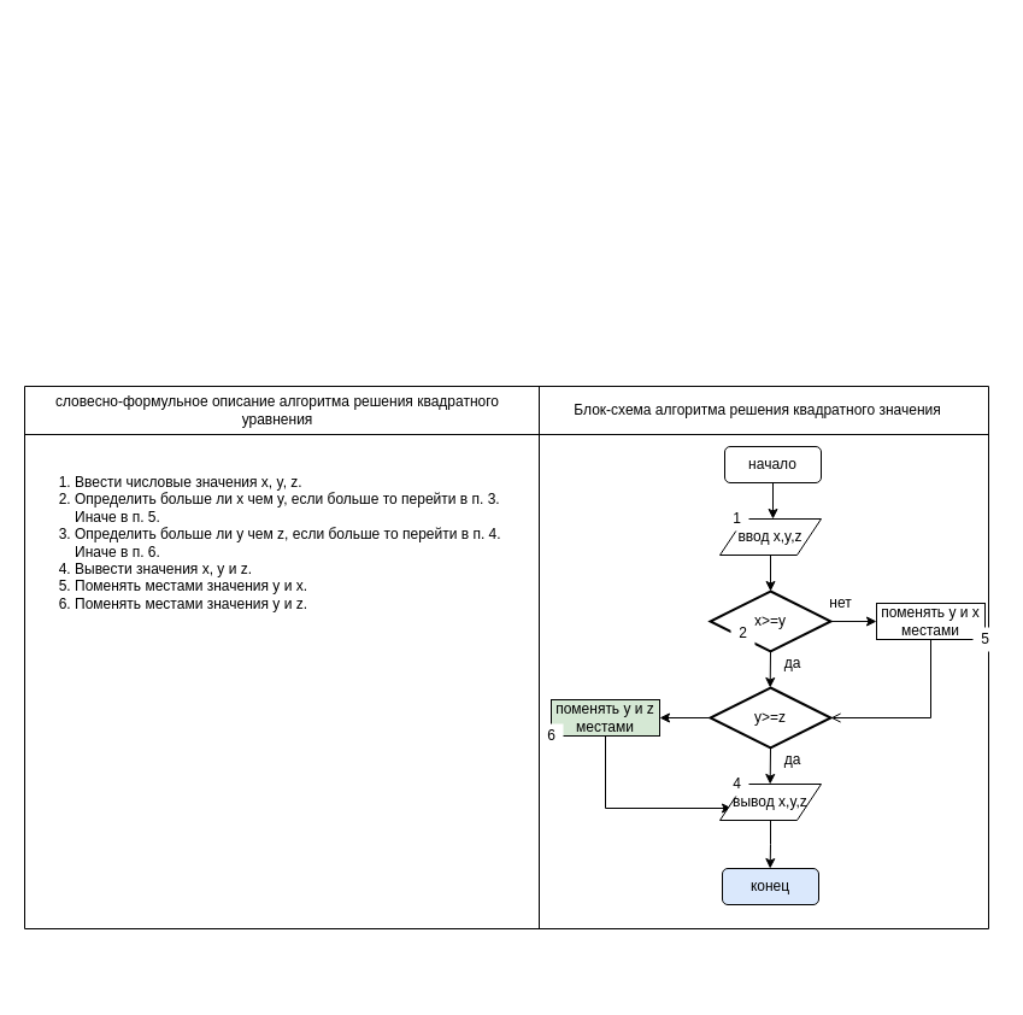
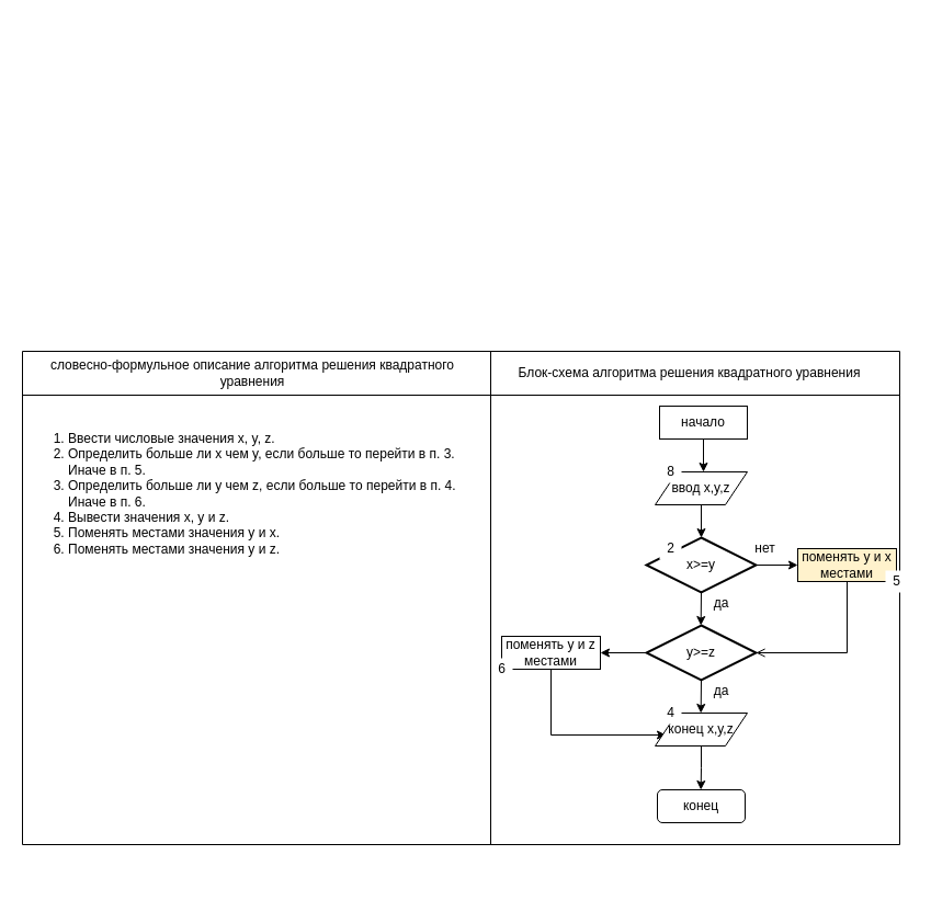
  <mxCell id="0" />
  <mxCell id="1" parent="0" />
  <mxCell id="2" value="" style="verticalLabelPosition=bottom;verticalAlign=top;html=1;shape=mxgraph.basic.rect;fillColor2=none;strokeWidth=1;size=20;indent=5;fillColor=#FFFFFF;" vertex="1" parent="1"><mxGeometry x="20" width="800" height="450" as="geometry" y="320" /></mxCell>
  <mxCell id="3" style="edgeStyle=orthogonalEdgeStyle;rounded=0;orthogonalLoop=1;jettySize=auto;html=1;exitX=0.5;exitY=1;exitDx=0;exitDy=0;" edge="1" parent="1" source="4"><mxGeometry relative="1" as="geometry"><mxPoint x="641" y="430" as="targetPoint" /></mxGeometry></mxCell>
- <mxCell id="4" value="начало" style="rounded=1;whiteSpace=wrap;html=1;" vertex="1" parent="1"><mxGeometry x="601" y="370" width="80" height="30" as="geometry" /></mxCell>
+ <mxCell id="4" value="начало" style="whiteSpace=wrap;html=1;rounded=0;" vertex="1" parent="1"><mxGeometry x="601" y="370" width="80" height="30" as="geometry" /></mxCell>
  <mxCell id="5" style="edgeStyle=orthogonalEdgeStyle;rounded=0;orthogonalLoop=1;jettySize=auto;html=1;exitX=0.5;exitY=1;exitDx=0;exitDy=0;" edge="1" parent="1" source="6"><mxGeometry relative="1" as="geometry"><mxPoint x="639" y="490" as="targetPoint" /></mxGeometry></mxCell>
  <mxCell id="6" value="ввод x,y,z" style="shape=parallelogram;perimeter=parallelogramPerimeter;whiteSpace=wrap;html=1;fixedSize=1;" vertex="1" parent="1"><mxGeometry x="597" y="430" width="84" height="30" as="geometry" /></mxCell>
  <mxCell id="7" style="edgeStyle=orthogonalEdgeStyle;rounded=0;orthogonalLoop=1;jettySize=auto;html=1;exitX=0.5;exitY=1;exitDx=0;exitDy=0;exitPerimeter=0;" edge="1" parent="1" source="9"><mxGeometry relative="1" as="geometry"><mxPoint x="638.667" y="570" as="targetPoint" /></mxGeometry></mxCell>
  <mxCell id="8" style="edgeStyle=orthogonalEdgeStyle;rounded=0;orthogonalLoop=1;jettySize=auto;html=1;exitX=1;exitY=0.5;exitDx=0;exitDy=0;exitPerimeter=0;" edge="1" parent="1" source="9"><mxGeometry relative="1" as="geometry"><mxPoint x="727" y="515" as="targetPoint" /></mxGeometry></mxCell>
  <mxCell id="9" value="x&amp;gt;=y" style="strokeWidth=2;html=1;shape=mxgraph.flowchart.decision;whiteSpace=wrap;fontFamily=Helvetica;" vertex="1" parent="1"><mxGeometry x="589" y="490" width="100" height="50" as="geometry" /></mxCell>
  <mxCell id="10" value="да" style="text;html=1;align=center;verticalAlign=middle;resizable=0;points=[];autosize=1;strokeColor=none;fillColor=none;" vertex="1" parent="1"><mxGeometry x="642" y="540" width="30" height="20" as="geometry" /></mxCell>
  <mxCell id="11" value="нет" style="text;html=1;align=center;verticalAlign=middle;resizable=0;points=[];autosize=1;strokeColor=none;fillColor=none;" vertex="1" parent="1"><mxGeometry x="682" y="490" width="30" height="20" as="geometry" /></mxCell>
  <mxCell id="12" style="edgeStyle=orthogonalEdgeStyle;rounded=0;orthogonalLoop=1;jettySize=auto;html=1;exitX=0.5;exitY=1;exitDx=0;exitDy=0;entryX=1;entryY=0.5;entryDx=0;entryDy=0;entryPerimeter=0;endArrow=open;" edge="1" parent="1" source="13" target="16"><mxGeometry relative="1" as="geometry" /></mxCell>
- <mxCell id="13" value="&lt;div&gt;поменять y и x&lt;/div&gt;&lt;div&gt;местами&lt;br&gt;&lt;/div&gt;" style="rounded=0;whiteSpace=wrap;html=1;" vertex="1" parent="1"><mxGeometry x="727" y="500" width="90" height="30" as="geometry" /></mxCell>
+ <mxCell id="13" value="&lt;div&gt;поменять y и x&lt;/div&gt;&lt;div&gt;местами&lt;br&gt;&lt;/div&gt;" style="rounded=0;whiteSpace=wrap;html=1;fillColor=#fff2cc;" vertex="1" parent="1"><mxGeometry x="727" y="500" width="90" height="30" as="geometry" /></mxCell>
  <mxCell id="14" style="edgeStyle=orthogonalEdgeStyle;rounded=0;orthogonalLoop=1;jettySize=auto;html=1;exitX=0.5;exitY=1;exitDx=0;exitDy=0;exitPerimeter=0;" edge="1" parent="1" source="16"><mxGeometry relative="1" as="geometry"><mxPoint x="638.667" y="650" as="targetPoint" /></mxGeometry></mxCell>
  <mxCell id="15" style="edgeStyle=orthogonalEdgeStyle;rounded=0;orthogonalLoop=1;jettySize=auto;html=1;exitX=0;exitY=0.5;exitDx=0;exitDy=0;exitPerimeter=0;" edge="1" parent="1" source="16"><mxGeometry relative="1" as="geometry"><mxPoint x="547" y="595" as="targetPoint" /></mxGeometry></mxCell>
  <mxCell id="16" value="y&amp;gt;=z" style="strokeWidth=2;html=1;shape=mxgraph.flowchart.decision;whiteSpace=wrap;fontFamily=Helvetica;" vertex="1" parent="1"><mxGeometry x="589" y="570" width="100" height="50" as="geometry" /></mxCell>
  <mxCell id="17" value="да" style="text;html=1;align=center;verticalAlign=middle;resizable=0;points=[];autosize=1;strokeColor=none;fillColor=none;" vertex="1" parent="1"><mxGeometry x="642" y="620" width="30" height="20" as="geometry" /></mxCell>
  <mxCell id="18" style="edgeStyle=orthogonalEdgeStyle;rounded=0;orthogonalLoop=1;jettySize=auto;html=1;exitX=0.5;exitY=1;exitDx=0;exitDy=0;" edge="1" parent="1" source="19"><mxGeometry relative="1" as="geometry"><mxPoint x="607" y="670" as="targetPoint" /><Array as="points"><mxPoint x="502" y="670" /></Array></mxGeometry></mxCell>
- <mxCell id="19" value="&lt;div&gt;поменять y и z&lt;br&gt;&lt;/div&gt;&lt;div&gt;местами&lt;br&gt;&lt;/div&gt;" style="rounded=0;whiteSpace=wrap;html=1;fillColor=#d5e8d4;" vertex="1" parent="1"><mxGeometry x="457" y="580" width="90" height="30" as="geometry" /></mxCell>
+ <mxCell id="19" value="&lt;div&gt;поменять y и z&lt;br&gt;&lt;/div&gt;&lt;div&gt;местами&lt;br&gt;&lt;/div&gt;" style="rounded=0;whiteSpace=wrap;html=1;" vertex="1" parent="1"><mxGeometry x="457" y="580" width="90" height="30" as="geometry" /></mxCell>
  <mxCell id="20" style="edgeStyle=orthogonalEdgeStyle;rounded=0;orthogonalLoop=1;jettySize=auto;html=1;exitX=0.5;exitY=1;exitDx=0;exitDy=0;" edge="1" parent="1" source="21"><mxGeometry relative="1" as="geometry"><mxPoint x="638.667" y="720" as="targetPoint" /></mxGeometry></mxCell>
- <mxCell id="21" value="вывод x,y,z" style="shape=parallelogram;perimeter=parallelogramPerimeter;whiteSpace=wrap;html=1;fixedSize=1;" vertex="1" parent="1"><mxGeometry x="597" y="650" width="84" height="30" as="geometry" /></mxCell>
- <mxCell id="22" value="конец" style="rounded=1;whiteSpace=wrap;html=1;fillColor=#dae8fc;" vertex="1" parent="1"><mxGeometry x="599" y="720" width="80" height="30" as="geometry" /></mxCell>
- <mxCell id="23" value="1" style="text;html=1;align=center;verticalAlign=middle;resizable=0;points=[];autosize=1;strokeColor=none;fillColor=#FFFFFF;" vertex="1" parent="1"><mxGeometry x="601" y="420" width="20" height="20" as="geometry" /></mxCell>
- <mxCell id="24" value="2" style="text;html=1;align=center;verticalAlign=middle;resizable=0;points=[];autosize=1;strokeColor=none;fillColor=#FFFFFF;" vertex="1" parent="1"><mxGeometry x="606" y="515" width="20" height="20" as="geometry" /></mxCell>
+ <mxCell id="21" value="конец x,y,z" style="shape=parallelogram;perimeter=parallelogramPerimeter;whiteSpace=wrap;html=1;fixedSize=1;" vertex="1" parent="1"><mxGeometry x="597" y="650" width="84" height="30" as="geometry" /></mxCell>
+ <mxCell id="22" value="конец" style="rounded=1;whiteSpace=wrap;html=1;" vertex="1" parent="1"><mxGeometry x="599" y="720" width="80" height="30" as="geometry" /></mxCell>
+ <mxCell id="23" value="8" style="text;html=1;align=center;verticalAlign=middle;resizable=0;points=[];autosize=1;strokeColor=none;fillColor=#FFFFFF;" vertex="1" parent="1"><mxGeometry x="601" y="420" width="20" height="20" as="geometry" /></mxCell>
+ <mxCell id="24" value="2" style="text;html=1;align=center;verticalAlign=middle;resizable=0;points=[];autosize=1;strokeColor=none;fillColor=#FFFFFF;" vertex="1" parent="1"><mxGeometry x="601" y="490" width="20" height="20" as="geometry" /></mxCell>
  <mxCell id="25" value="4" style="text;html=1;align=center;verticalAlign=middle;resizable=0;points=[];autosize=1;strokeColor=none;fillColor=#FFFFFF;" vertex="1" parent="1"><mxGeometry x="601" y="640" width="20" height="20" as="geometry" /></mxCell>
  <mxCell id="26" value="5" style="text;html=1;align=center;verticalAlign=middle;resizable=0;points=[];autosize=1;strokeColor=none;fillColor=#FFFFFF;" vertex="1" parent="1"><mxGeometry x="807" y="520" width="20" height="20" as="geometry" /></mxCell>
  <mxCell id="27" value="6" style="text;html=1;align=center;verticalAlign=middle;resizable=0;points=[];autosize=1;strokeColor=none;fillColor=#FFFFFF;" vertex="1" parent="1"><mxGeometry x="447" y="600" width="20" height="20" as="geometry" /></mxCell>
  <mxCell id="28" value="" style="shape=partialRectangle;whiteSpace=wrap;html=1;right=0;top=0;bottom=0;fillColor=none;routingCenterX=-0.5;rotation=90;" vertex="1" parent="1"><mxGeometry x="360" y="20" width="120" height="800" as="geometry" /></mxCell>
  <mxCell id="29" value="" style="shape=partialRectangle;whiteSpace=wrap;html=1;right=0;top=0;bottom=0;fillColor=none;routingCenterX=-0.5;" vertex="1" parent="1"><mxGeometry x="447" width="120" height="450" as="geometry" y="320" /></mxCell>
- <mxCell id="30" value="Блок-схема алгоритма решения квадратного значения" style="text;html=1;strokeColor=none;fillColor=none;align=center;verticalAlign=middle;whiteSpace=wrap;rounded=0;" vertex="1" parent="1"><mxGeometry x="447" width="363" height="40" as="geometry" y="320" /></mxCell>
+ <mxCell id="30" value="Блок-схема алгоритма решения квадратного уравнения" style="text;html=1;strokeColor=none;fillColor=none;align=center;verticalAlign=middle;whiteSpace=wrap;rounded=0;" vertex="1" parent="1"><mxGeometry x="447" width="363" height="40" as="geometry" y="320" /></mxCell>
  <mxCell id="31" value="словесно-формульное описание алгоритма решения квадратного уравнения" style="text;html=1;strokeColor=none;fillColor=none;align=center;verticalAlign=middle;whiteSpace=wrap;rounded=0;" vertex="1" parent="1"><mxGeometry x="20" width="420" height="40" as="geometry" y="320" /></mxCell>
  <mxCell id="32" value="&lt;div align=&quot;left&quot;&gt;&lt;ol&gt;&lt;li&gt;Ввести числовые значения x, y, z.&lt;/li&gt;&lt;li&gt;Определить больше ли x чем y, если больше то перейти в п. 3. Иначе в п. 5.&lt;br&gt;&lt;/li&gt;&lt;li&gt;Определить больше ли y чем z, если больше то перейти в п. 4. Иначе в п. 6.&lt;/li&gt;&lt;li&gt;Вывести значения x, y и z.&lt;/li&gt;&lt;li&gt;Поменять местами значения y и x.&lt;/li&gt;&lt;li&gt;Поменять местами значения y и z.&lt;br&gt;&lt;/li&gt;&lt;/ol&gt;&lt;/div&gt;" style="text;html=1;fillColor=none;align=left;verticalAlign=middle;whiteSpace=wrap;rounded=0;" vertex="1" parent="1"><mxGeometry x="20" y="360" width="420" height="180" as="geometry" /></mxCell>
